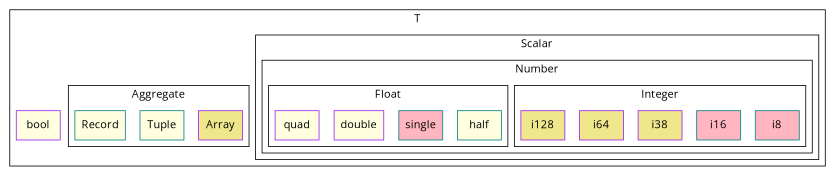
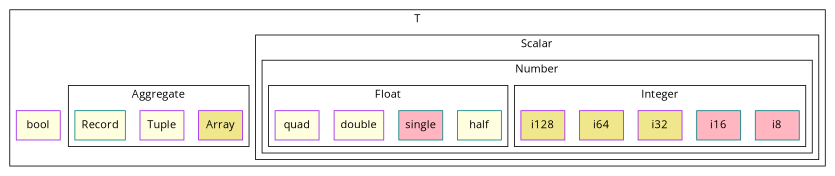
  digraph {
    fontname="Open Sans"
    node [fillcolor=lightyellow shape=box style=filled color=purple fontname="Open Sans"]
    i8 [fillcolor=lightpink color=teal]
    i16 [fillcolor=lightpink color=teal]
-   i32 [fillcolor=khaki label=i38]
+   i32 [fillcolor=khaki]
    i64 [fillcolor=khaki]
    i128 [fillcolor=khaki]
    half [color=teal]
    single [fillcolor=lightpink color=teal]
    double
    quad
    Array [fillcolor=khaki]
-   Tuple [color=teal]
+   Tuple
    Record [color=teal]
    bool
    subgraph cluster_1 {
      label=T
      bool
      subgraph cluster_2 {
        label=Scalar
        subgraph cluster_3 {
          label=Number
          subgraph cluster_4 {
            label=Integer
            i8
            i16
            i32
            i64
            i128
          }
          subgraph cluster_5 {
            label=Float
            half
            single
            double
            quad
          }
        }
      }
      subgraph cluster_6 {
        label=Aggregate
        Array
        Tuple
        Record
      }
    }
  }
